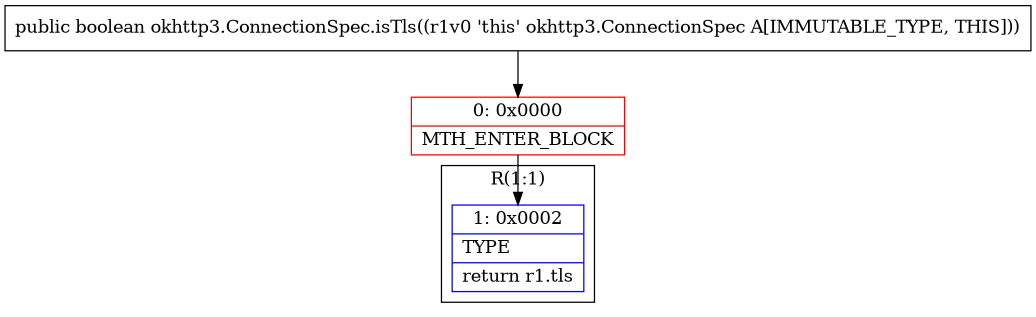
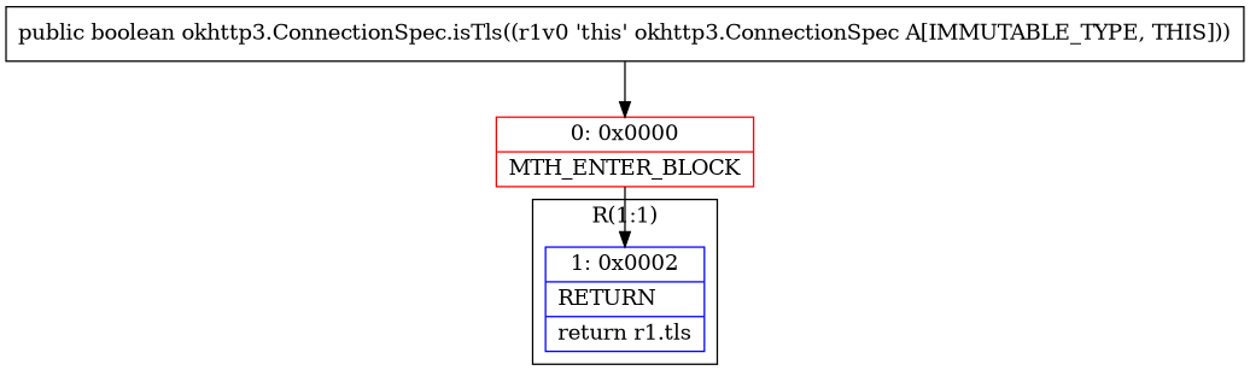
  digraph {
    node [shape=record]
-   n1 [color=blue label="{1\:\ 0x0002|TYPE\l|return r1.tls\l}"]
+   n1 [color=blue label="{1\:\ 0x0002|RETURN\l|return r1.tls\l}"]
    n2 [color=red label="{0\:\ 0x0000|MTH_ENTER_BLOCK\l}"]
    n3 [label="{public boolean okhttp3.ConnectionSpec.isTls((r1v0 'this' okhttp3.ConnectionSpec A[IMMUTABLE_TYPE, THIS])) }"]
    subgraph cluster_1 {
      label="R(1:1)"
      n1
    }
    n2 -> n1
    n3 -> n2
  }
